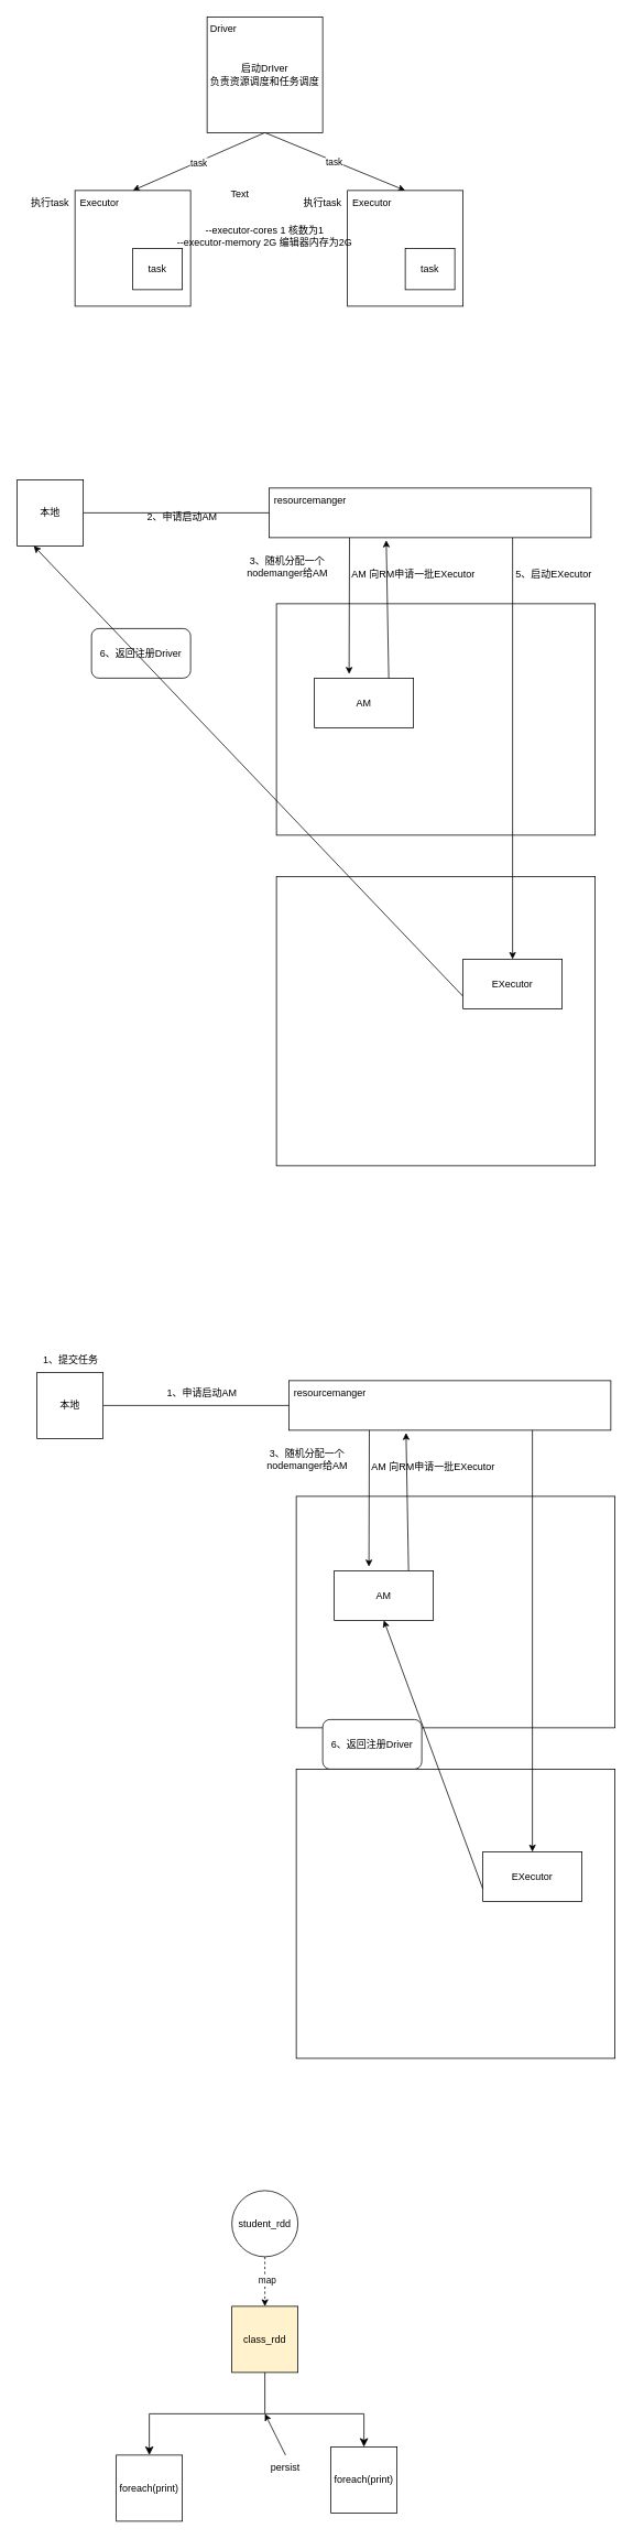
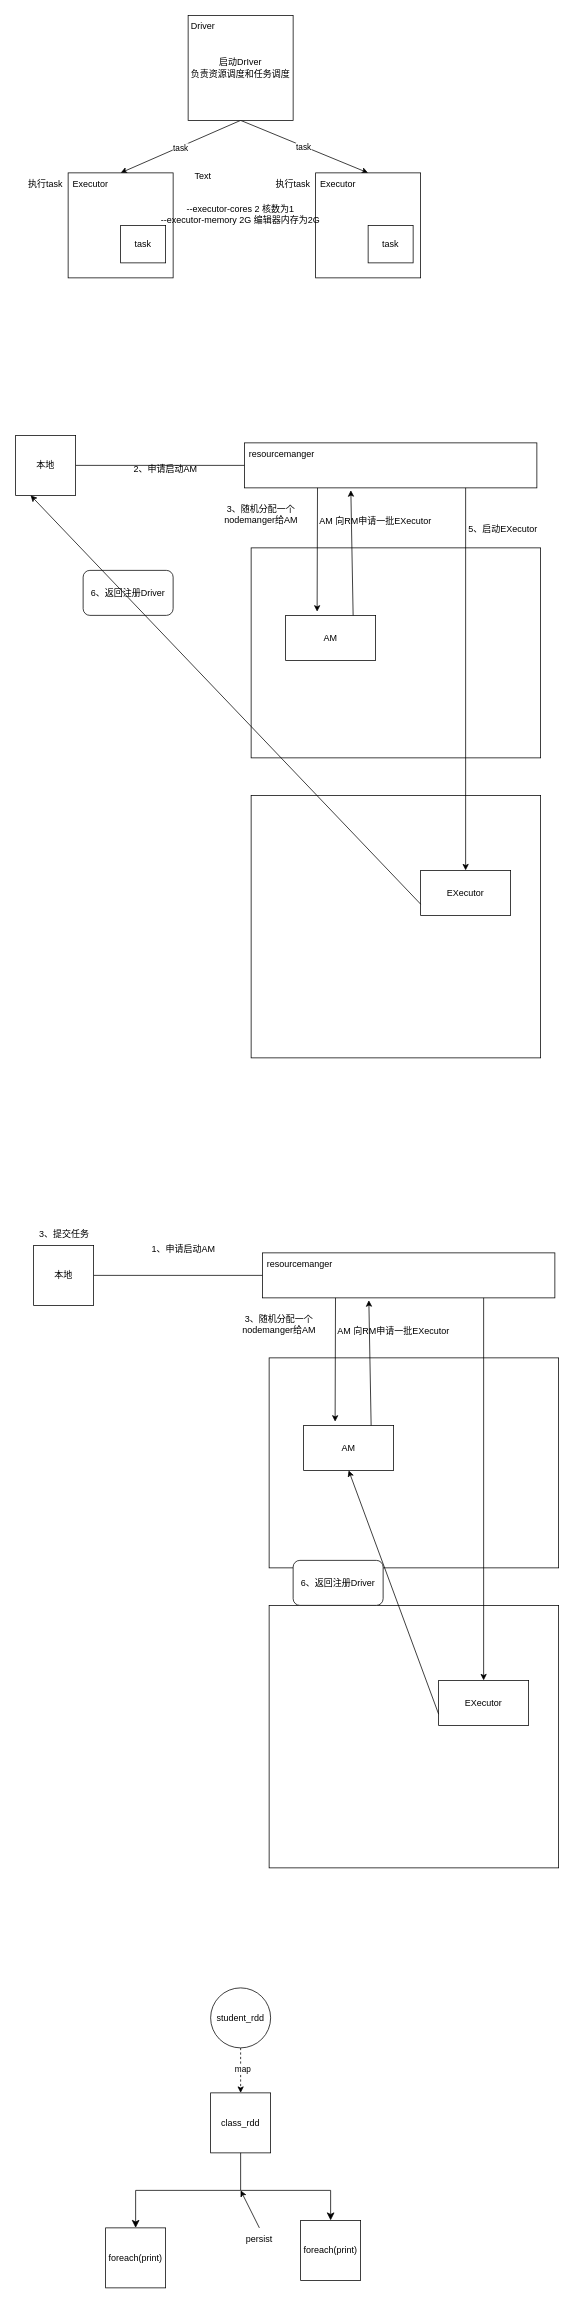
  <mxCell id="0" />
  <mxCell id="1" parent="0" />
  <mxCell id="2" value="" style="rounded=0;whiteSpace=wrap;html=1;" parent="1" vertex="1"><mxGeometry x="334" y="1060" width="386" height="350" as="geometry" /></mxCell>
  <mxCell id="3" style="edgeStyle=none;html=1;exitX=0.5;exitY=1;exitDx=0;exitDy=0;entryX=0.5;entryY=0;entryDx=0;entryDy=0;" parent="1" source="7" target="9" edge="1"><mxGeometry relative="1" as="geometry" /></mxCell>
  <mxCell id="4" value="task" style="edgeLabel;html=1;align=center;verticalAlign=middle;resizable=0;points=[];" parent="3" vertex="1" connectable="0"><mxGeometry x="0.013" y="1" relative="1" as="geometry"><mxPoint as="offset" /></mxGeometry></mxCell>
  <mxCell id="5" style="edgeStyle=none;html=1;exitX=0.5;exitY=1;exitDx=0;exitDy=0;entryX=0.5;entryY=0;entryDx=0;entryDy=0;" parent="1" source="7" target="11" edge="1"><mxGeometry relative="1" as="geometry" /></mxCell>
  <mxCell id="6" value="task" style="edgeLabel;html=1;align=center;verticalAlign=middle;resizable=0;points=[];" parent="5" vertex="1" connectable="0"><mxGeometry x="-0.015" y="-1" relative="1" as="geometry"><mxPoint as="offset" /></mxGeometry></mxCell>
  <mxCell id="7" value="" style="whiteSpace=wrap;html=1;aspect=fixed;" parent="1" vertex="1"><mxGeometry x="250" y="20" width="140" height="140" as="geometry" /></mxCell>
  <mxCell id="8" value="Driver" style="text;html=1;align=center;verticalAlign=middle;whiteSpace=wrap;rounded=0;" parent="1" vertex="1"><mxGeometry x="240" y="20" width="60" height="30" as="geometry" /></mxCell>
  <mxCell id="9" value="" style="whiteSpace=wrap;html=1;aspect=fixed;" parent="1" vertex="1"><mxGeometry x="90" y="230" width="140" height="140" as="geometry" /></mxCell>
  <mxCell id="10" value="Executor" style="text;html=1;align=center;verticalAlign=middle;whiteSpace=wrap;rounded=0;" parent="1" vertex="1"><mxGeometry x="90" y="230" width="60" height="30" as="geometry" /></mxCell>
  <mxCell id="11" value="" style="whiteSpace=wrap;html=1;aspect=fixed;" parent="1" vertex="1"><mxGeometry x="420" y="230" width="140" height="140" as="geometry" /></mxCell>
  <mxCell id="12" value="Executor" style="text;html=1;align=center;verticalAlign=middle;whiteSpace=wrap;rounded=0;" parent="1" vertex="1"><mxGeometry x="420" y="230" width="60" height="30" as="geometry" /></mxCell>
  <mxCell id="13" value="启动DrIver&lt;div&gt;负责资源调度和任务调度&lt;/div&gt;" style="text;html=1;align=center;verticalAlign=middle;whiteSpace=wrap;rounded=0;shadow=1;" parent="1" vertex="1"><mxGeometry x="230" y="60" width="180" height="60" as="geometry" /></mxCell>
  <mxCell id="14" value="执行task" style="text;html=1;align=center;verticalAlign=middle;whiteSpace=wrap;rounded=0;" parent="1" vertex="1"><mxGeometry x="30" y="230" width="60" height="30" as="geometry" /></mxCell>
  <mxCell id="15" value="task" style="rounded=0;whiteSpace=wrap;html=1;" parent="1" vertex="1"><mxGeometry x="160" y="300" width="60" height="50" as="geometry" /></mxCell>
  <mxCell id="16" value="task" style="rounded=0;whiteSpace=wrap;html=1;" parent="1" vertex="1"><mxGeometry x="490" y="300" width="60" height="50" as="geometry" /></mxCell>
  <mxCell id="17" value="执行task" style="text;html=1;align=center;verticalAlign=middle;whiteSpace=wrap;rounded=0;" parent="1" vertex="1"><mxGeometry x="360" y="230" width="60" height="30" as="geometry" /></mxCell>
- <mxCell id="18" value="--executor-cores 1 核数为1&lt;div&gt;--executor-memory 2G 编辑器内存为2G&lt;/div&gt;" style="text;html=1;align=center;verticalAlign=middle;whiteSpace=wrap;rounded=0;" parent="1" vertex="1"><mxGeometry x="205" y="270" width="230" height="30" as="geometry" /></mxCell>
- <mxCell id="19" value="Text" style="text;html=1;align=center;verticalAlign=middle;whiteSpace=wrap;rounded=0;" parent="1" vertex="1"><mxGeometry x="260" y="220" width="60" height="30" as="geometry" /></mxCell>
+ <mxCell id="18" value="--executor-cores 2 核数为1&lt;div&gt;--executor-memory 2G 编辑器内存为2G&lt;/div&gt;" style="text;html=1;align=center;verticalAlign=middle;whiteSpace=wrap;rounded=0;" parent="1" vertex="1"><mxGeometry x="205" y="270" width="230" height="30" as="geometry" /></mxCell>
+ <mxCell id="19" value="Text" style="text;html=1;align=center;verticalAlign=middle;whiteSpace=wrap;rounded=0;" parent="1" vertex="1"><mxGeometry x="240" y="220" width="60" height="30" as="geometry" /></mxCell>
  <mxCell id="20" style="edgeStyle=none;html=1;exitX=1;exitY=0.5;exitDx=0;exitDy=0;entryX=0.25;entryY=1;entryDx=0;entryDy=0;" parent="1" source="21" target="24" edge="1"><mxGeometry relative="1" as="geometry" /></mxCell>
  <mxCell id="21" value="本地" style="whiteSpace=wrap;html=1;aspect=fixed;" parent="1" vertex="1"><mxGeometry x="20" y="580" width="80" height="80" as="geometry" /></mxCell>
  <mxCell id="22" value="" style="rounded=0;whiteSpace=wrap;html=1;" parent="1" vertex="1"><mxGeometry x="334" y="730" width="386" height="280" as="geometry" /></mxCell>
  <mxCell id="23" value="" style="rounded=0;whiteSpace=wrap;html=1;" parent="1" vertex="1"><mxGeometry x="325" y="590" width="390" height="60" as="geometry" /></mxCell>
  <mxCell id="24" value="resourcemanger" style="text;html=1;align=center;verticalAlign=middle;whiteSpace=wrap;rounded=0;" parent="1" vertex="1"><mxGeometry x="315" y="590" width="120" height="30" as="geometry" /></mxCell>
  <mxCell id="25" value="AM" style="rounded=0;whiteSpace=wrap;html=1;" parent="1" vertex="1"><mxGeometry x="380" y="820" width="120" height="60" as="geometry" /></mxCell>
  <mxCell id="26" value="3、随机分配一个nodemanger给AM" style="text;html=1;align=center;verticalAlign=middle;whiteSpace=wrap;rounded=0;" parent="1" vertex="1"><mxGeometry x="290" y="670" width="115" height="30" as="geometry" /></mxCell>
  <mxCell id="27" value="2、申请启动AM" style="text;html=1;align=center;verticalAlign=middle;whiteSpace=wrap;rounded=0;" parent="1" vertex="1"><mxGeometry x="160" y="610" width="120" height="30" as="geometry" /></mxCell>
  <mxCell id="28" style="edgeStyle=none;html=1;exitX=0.25;exitY=1;exitDx=0;exitDy=0;entryX=0.35;entryY=-0.082;entryDx=0;entryDy=0;entryPerimeter=0;" parent="1" source="23" target="25" edge="1"><mxGeometry relative="1" as="geometry" /></mxCell>
  <mxCell id="29" value="AM 向RM申请一批EXecutor" style="text;html=1;align=center;verticalAlign=middle;whiteSpace=wrap;rounded=0;" parent="1" vertex="1"><mxGeometry x="420" y="680" width="160" height="30" as="geometry" /></mxCell>
  <mxCell id="30" style="edgeStyle=none;html=1;exitX=0.75;exitY=0;exitDx=0;exitDy=0;entryX=0.364;entryY=1.053;entryDx=0;entryDy=0;entryPerimeter=0;" parent="1" source="25" target="23" edge="1"><mxGeometry relative="1" as="geometry" /></mxCell>
  <mxCell id="31" value="EXecutor" style="rounded=0;whiteSpace=wrap;html=1;" parent="1" vertex="1"><mxGeometry x="560" y="1160" width="120" height="60" as="geometry" /></mxCell>
- <mxCell id="32" value="5、启动EXecutor" style="text;html=1;align=center;verticalAlign=middle;whiteSpace=wrap;rounded=0;" parent="1" vertex="1"><mxGeometry x="600" y="680" width="140" height="30" as="geometry" /></mxCell>
+ <mxCell id="32" value="5、启动EXecutor" style="text;html=1;align=center;verticalAlign=middle;whiteSpace=wrap;rounded=0;" parent="1" vertex="1"><mxGeometry x="600" y="690" width="140" height="30" as="geometry" /></mxCell>
  <mxCell id="33" value="6、返回注册Driver" style="rounded=1;whiteSpace=wrap;html=1;" parent="1" vertex="1"><mxGeometry x="110" y="760" width="120" height="60" as="geometry" /></mxCell>
  <mxCell id="34" style="edgeStyle=none;html=1;" parent="1" target="31" edge="1"><mxGeometry relative="1" as="geometry"><mxPoint x="620" y="650" as="sourcePoint" /></mxGeometry></mxCell>
  <mxCell id="35" style="edgeStyle=none;html=1;exitX=0;exitY=0.75;exitDx=0;exitDy=0;entryX=0.25;entryY=1;entryDx=0;entryDy=0;" parent="1" source="31" target="21" edge="1"><mxGeometry relative="1" as="geometry" /></mxCell>
  <mxCell id="36" value="" style="rounded=0;whiteSpace=wrap;html=1;" parent="1" vertex="1"><mxGeometry x="358" y="2140" width="386" height="350" as="geometry" /></mxCell>
  <mxCell id="37" style="edgeStyle=none;html=1;exitX=1;exitY=0.5;exitDx=0;exitDy=0;entryX=0.25;entryY=1;entryDx=0;entryDy=0;" parent="1" source="39" target="42" edge="1"><mxGeometry relative="1" as="geometry" /></mxCell>
  <mxCell id="38" style="edgeStyle=none;html=1;exitX=0.25;exitY=1;exitDx=0;exitDy=0;" parent="1" source="39" edge="1"><mxGeometry relative="1" as="geometry"><mxPoint x="63.857" y="1739.857" as="targetPoint" /></mxGeometry></mxCell>
  <mxCell id="39" value="本地" style="whiteSpace=wrap;html=1;aspect=fixed;" parent="1" vertex="1"><mxGeometry x="44" y="1660" width="80" height="80" as="geometry" /></mxCell>
  <mxCell id="40" value="" style="rounded=0;whiteSpace=wrap;html=1;" parent="1" vertex="1"><mxGeometry x="358" y="1810" width="386" height="280" as="geometry" /></mxCell>
  <mxCell id="41" value="" style="rounded=0;whiteSpace=wrap;html=1;" parent="1" vertex="1"><mxGeometry x="349" y="1670" width="390" height="60" as="geometry" /></mxCell>
  <mxCell id="42" value="resourcemanger" style="text;html=1;align=center;verticalAlign=middle;whiteSpace=wrap;rounded=0;" parent="1" vertex="1"><mxGeometry x="339" y="1670" width="120" height="30" as="geometry" /></mxCell>
  <mxCell id="43" value="AM" style="rounded=0;whiteSpace=wrap;html=1;" parent="1" vertex="1"><mxGeometry x="404" y="1900" width="120" height="60" as="geometry" /></mxCell>
  <mxCell id="44" value="3、随机分配一个nodemanger给AM" style="text;html=1;align=center;verticalAlign=middle;whiteSpace=wrap;rounded=0;" parent="1" vertex="1"><mxGeometry x="314" y="1750" width="115" height="30" as="geometry" /></mxCell>
- <mxCell id="45" value="1、申请启动AM" style="text;html=1;align=center;verticalAlign=middle;whiteSpace=wrap;rounded=0;" parent="1" vertex="1"><mxGeometry x="184" y="1670" width="120" height="30" as="geometry" /></mxCell>
+ <mxCell id="45" value="1、申请启动AM" style="text;html=1;align=center;verticalAlign=middle;whiteSpace=wrap;rounded=0;" parent="1" vertex="1"><mxGeometry x="184" y="1650" width="120" height="30" as="geometry" /></mxCell>
  <mxCell id="46" style="edgeStyle=none;html=1;exitX=0.25;exitY=1;exitDx=0;exitDy=0;entryX=0.35;entryY=-0.082;entryDx=0;entryDy=0;entryPerimeter=0;" parent="1" source="41" target="43" edge="1"><mxGeometry relative="1" as="geometry" /></mxCell>
  <mxCell id="47" value="AM 向RM申请一批EXecutor" style="text;html=1;align=center;verticalAlign=middle;whiteSpace=wrap;rounded=0;" parent="1" vertex="1"><mxGeometry x="444" y="1760" width="160" height="30" as="geometry" /></mxCell>
  <mxCell id="48" style="edgeStyle=none;html=1;exitX=0.75;exitY=0;exitDx=0;exitDy=0;entryX=0.364;entryY=1.053;entryDx=0;entryDy=0;entryPerimeter=0;" parent="1" source="43" target="41" edge="1"><mxGeometry relative="1" as="geometry" /></mxCell>
  <mxCell id="49" value="EXecutor" style="rounded=0;whiteSpace=wrap;html=1;" parent="1" vertex="1"><mxGeometry x="584" y="2240" width="120" height="60" as="geometry" /></mxCell>
  <mxCell id="50" value="6、返回注册Driver" style="rounded=1;whiteSpace=wrap;html=1;" parent="1" vertex="1"><mxGeometry x="390" y="2080" width="120" height="60" as="geometry" /></mxCell>
  <mxCell id="51" style="edgeStyle=none;html=1;" parent="1" target="49" edge="1"><mxGeometry relative="1" as="geometry"><mxPoint x="644" y="1730" as="sourcePoint" /></mxGeometry></mxCell>
  <mxCell id="52" style="edgeStyle=none;html=1;exitX=0;exitY=0.75;exitDx=0;exitDy=0;entryX=0.5;entryY=1;entryDx=0;entryDy=0;" parent="1" source="49" target="43" edge="1"><mxGeometry relative="1" as="geometry" /></mxCell>
- <mxCell id="53" value="1、提交任务" style="text;html=1;align=center;verticalAlign=middle;whiteSpace=wrap;rounded=0;" parent="1" vertex="1"><mxGeometry x="30" y="1630" width="110" height="30" as="geometry" /></mxCell>
+ <mxCell id="53" value="3、提交任务" style="text;html=1;align=center;verticalAlign=middle;whiteSpace=wrap;rounded=0;" parent="1" vertex="1"><mxGeometry x="30" y="1630" width="110" height="30" as="geometry" /></mxCell>
  <mxCell id="54" style="edgeStyle=none;html=1;exitX=0.5;exitY=1;exitDx=0;exitDy=0;entryX=0.5;entryY=0;entryDx=0;entryDy=0;dashed=1;" edge="1" parent="1" source="56" target="57"><mxGeometry relative="1" as="geometry" /></mxCell>
  <mxCell id="55" value="map" style="edgeLabel;html=1;align=center;verticalAlign=middle;resizable=0;points=[];" vertex="1" connectable="0" parent="54"><mxGeometry x="-0.078" y="2" relative="1" as="geometry"><mxPoint as="offset" /></mxGeometry></mxCell>
  <mxCell id="56" value="student_rdd" style="ellipse;whiteSpace=wrap;html=1;aspect=fixed;" vertex="1" parent="1"><mxGeometry x="280" y="2650" width="80" height="80" as="geometry" /></mxCell>
- <mxCell id="57" value="class_rdd" style="whiteSpace=wrap;html=1;aspect=fixed;fillColor=#fff2cc;" vertex="1" parent="1"><mxGeometry x="280" y="2790" width="80" height="80" as="geometry" /></mxCell>
+ <mxCell id="57" value="class_rdd" style="whiteSpace=wrap;html=1;aspect=fixed;" vertex="1" parent="1"><mxGeometry x="280" y="2790" width="80" height="80" as="geometry" /></mxCell>
  <mxCell id="58" value="foreach(print)" style="whiteSpace=wrap;html=1;aspect=fixed;" vertex="1" parent="1"><mxGeometry x="400" y="2960" width="80" height="80" as="geometry" /></mxCell>
  <mxCell id="59" value="foreach(print)" style="whiteSpace=wrap;html=1;aspect=fixed;" vertex="1" parent="1"><mxGeometry x="140" y="2970" width="80" height="80" as="geometry" /></mxCell>
  <mxCell id="60" value="" style="edgeStyle=elbowEdgeStyle;elbow=vertical;endArrow=classic;html=1;curved=0;rounded=0;endSize=8;startSize=8;entryX=0.5;entryY=0;entryDx=0;entryDy=0;exitX=0.5;exitY=1;exitDx=0;exitDy=0;" edge="1" parent="1" source="57" target="59"><mxGeometry width="50" height="50" relative="1" as="geometry"><mxPoint x="220" y="2930" as="sourcePoint" /><mxPoint x="270" y="2880" as="targetPoint" /></mxGeometry></mxCell>
  <mxCell id="61" value="" style="edgeStyle=elbowEdgeStyle;elbow=vertical;endArrow=classic;html=1;curved=0;rounded=0;endSize=8;startSize=8;entryX=0.5;entryY=0;entryDx=0;entryDy=0;" edge="1" parent="1" target="58"><mxGeometry width="50" height="50" relative="1" as="geometry"><mxPoint x="320" y="2920" as="sourcePoint" /><mxPoint x="270" y="2880" as="targetPoint" /><Array as="points"><mxPoint x="380" y="2920" /></Array></mxGeometry></mxCell>
  <mxCell id="62" style="edgeStyle=none;html=1;exitX=0.5;exitY=0;exitDx=0;exitDy=0;" edge="1" parent="1" source="63"><mxGeometry relative="1" as="geometry"><mxPoint x="320" y="2920" as="targetPoint" /></mxGeometry></mxCell>
  <mxCell id="63" value="persist" style="text;html=1;align=center;verticalAlign=middle;whiteSpace=wrap;rounded=0;" vertex="1" parent="1"><mxGeometry x="315" y="2970" width="60" height="30" as="geometry" /></mxCell>
